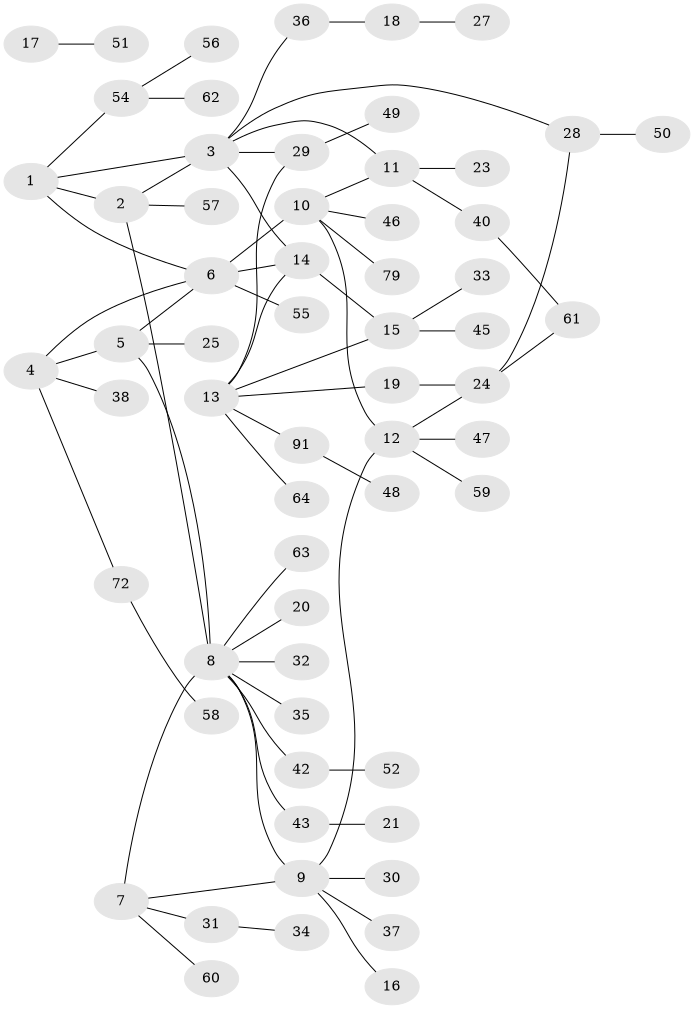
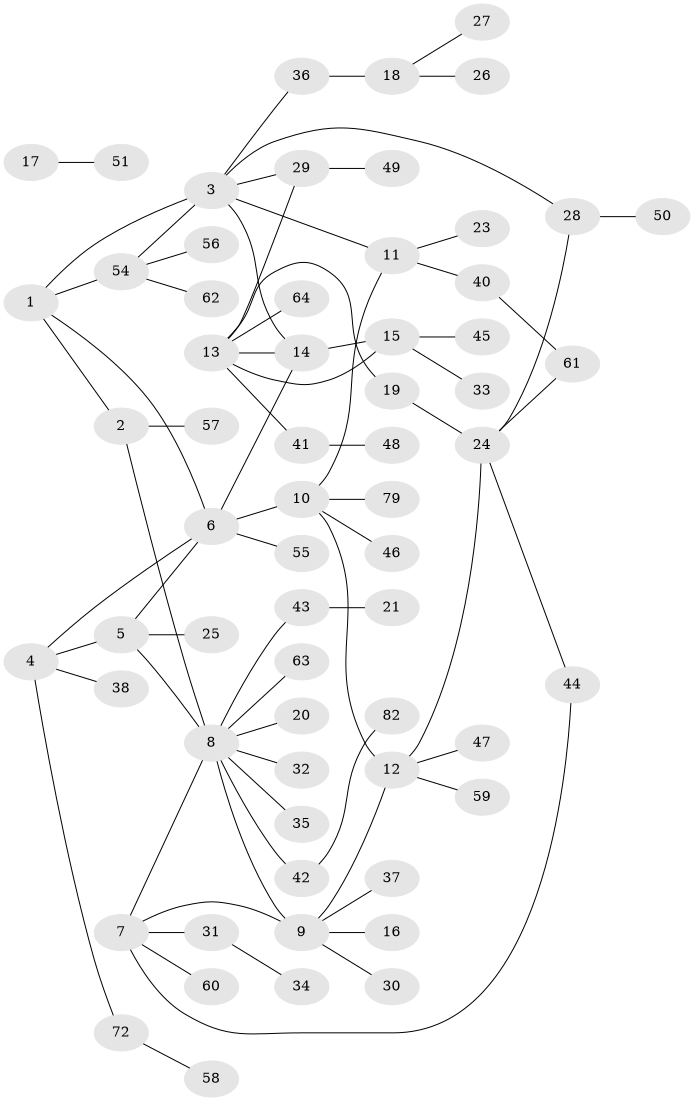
  graph {
    rankdir=LR
    node [color=gray90 style=filled]
    1
    2
    3
    6
    54
    8
    57
    11
    14
    28
    36
    29
    10
    55
    56
    62
    9
    20
    32
    35
    42
    43
    63
    23
    40
    15
    17
    51
    50
    18
    4
    5
    n33 [label=72]
    38
    25
    58
    12
    n38 [label=79]
    46
    7
    31
+   44
    60
    16
    30
    37
    34
-   52
+   52 [label=82]
    21
    24
    47
    59
    33
    45
    61
    13
    19
-   41 [label=91]
+   41
    64
+   26
    27
    49
    48
    1 -- 2
    1 -- 3
    1 -- 6
    1 -- 54
-   2 -- 3
+   54 -- 3
    2 -- 8
    2 -- 57
    3 -- 11
    3 -- 14
    3 -- 28
    3 -- 36
    3 -- 29
    6 -- 14
    6 -- 10
    6 -- 55
    54 -- 56
    54 -- 62
    8 -- 9
    8 -- 20
    8 -- 32
    8 -- 35
    8 -- 42
    8 -- 43
    8 -- 63
    11 -- 23
    11 -- 40
    14 -- 15
    28 -- 50
    36 -- 18
    29 -- 49
    10 -- 11
    10 -- 12
    10 -- n38
    10 -- 46
    9 -- 12
    9 -- 16
    9 -- 30
    9 -- 37
    42 -- 52
    43 -- 21
    40 -- 61
    15 -- 33
    15 -- 45
    17 -- 51
+   18 -- 26
    18 -- 27
    4 -- 6
    4 -- 5
    4 -- n33
    4 -- 38
    5 -- 6
    5 -- 8
    5 -- 25
    n33 -- 58
    12 -- 24
    12 -- 47
    12 -- 59
    7 -- 8
    7 -- 9
    7 -- 31
+   7 -- 44
    7 -- 60
    31 -- 34
    24 -- 28
+   24 -- 44
    24 -- 61
    13 -- 14
    13 -- 29
    13 -- 15
    13 -- 19
    13 -- 41
    13 -- 64
    19 -- 24
    41 -- 48
  }
